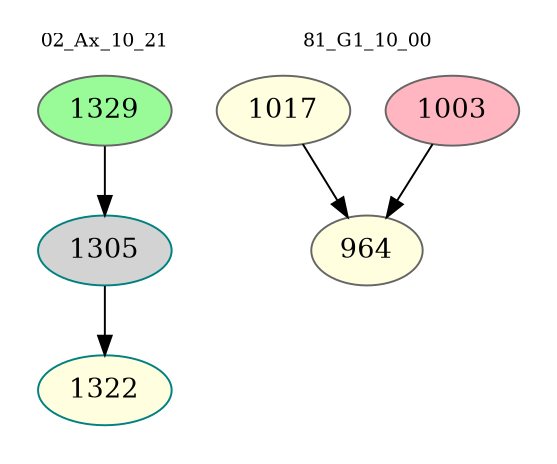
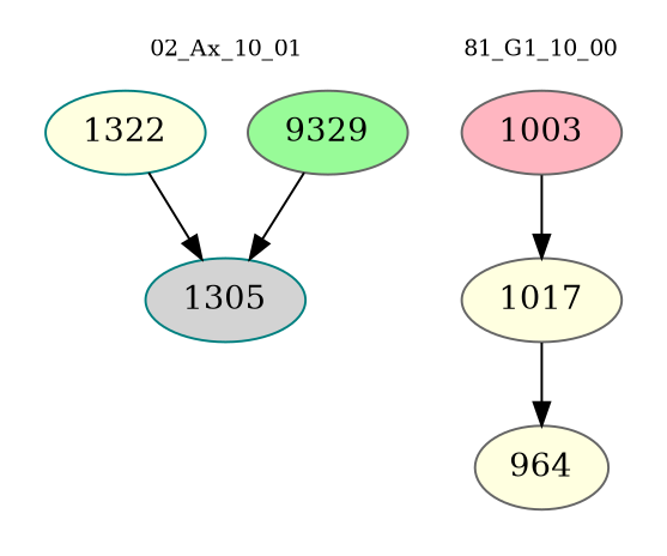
  digraph {
    node [color=gray40 fillcolor=lightyellow style=filled]
    edge [color=black]
-   n1 [fillcolor=palegreen label=1329]
+   n1 [fillcolor=palegreen label=9329]
    n2 [color=teal fillcolor=lightgrey label=1305]
    n3 [color=teal label=1322]
    n4 [fillcolor=lightpink label=1003]
    n5 [label=964]
    n6 [label=1017]
    subgraph cluster_1 {
      color=white
      fontsize=10
-     label="02_Ax_10_21"
+     label="02_Ax_10_01"
      n1
      n2
      n3
    }
    subgraph cluster_2 {
      color=white
      fontsize=10
      label="81_G1_10_00"
      n4
      n5
      n6
    }
    n1 -> n2
-   n2 -> n3
-   n4 -> n5
+   n3 -> n2
+   n4 -> n6
    n6 -> n5
  }
